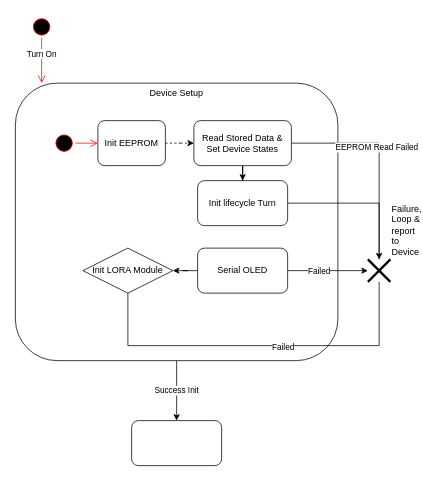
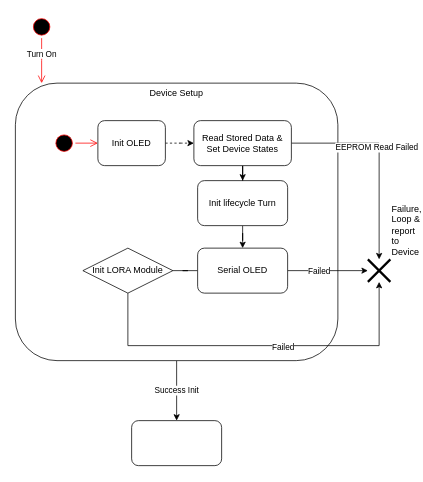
  <mxCell id="0" />
  <mxCell id="1" parent="0" />
  <mxCell id="2" value="" style="ellipse;html=1;shape=startState;fillColor=#000000;strokeColor=#ff0000;" vertex="1" parent="1"><mxGeometry x="40" y="20" width="30" height="30" as="geometry" /></mxCell>
  <mxCell id="3" value="Turn On" style="edgeStyle=orthogonalEdgeStyle;html=1;verticalAlign=bottom;endArrow=open;endSize=8;strokeColor=#ff0000;rounded=0;" edge="1" source="2" parent="1"><mxGeometry relative="1" as="geometry"><mxPoint x="55" y="110" as="targetPoint" /></mxGeometry></mxCell>
  <mxCell id="4" value="Success Init" style="edgeStyle=orthogonalEdgeStyle;rounded=0;orthogonalLoop=1;jettySize=auto;html=1;" edge="1" parent="1" source="5" target="24"><mxGeometry relative="1" as="geometry" /></mxCell>
  <mxCell id="5" value="&lt;div&gt;Device Setup&lt;/div&gt;&lt;div&gt;&lt;br&gt;&lt;/div&gt;&lt;div&gt;&lt;br&gt;&lt;/div&gt;&lt;div&gt;&lt;br&gt;&lt;/div&gt;&lt;div&gt;&lt;br&gt;&lt;/div&gt;&lt;div&gt;&lt;br&gt;&lt;/div&gt;&lt;div&gt;&lt;br&gt;&lt;/div&gt;&lt;div&gt;&lt;br&gt;&lt;/div&gt;&lt;div&gt;&lt;br&gt;&lt;/div&gt;&lt;div&gt;&lt;br&gt;&lt;/div&gt;&lt;div&gt;&lt;br&gt;&lt;/div&gt;&lt;div&gt;&lt;br&gt;&lt;/div&gt;&lt;div&gt;&lt;br&gt;&lt;/div&gt;&lt;div&gt;&lt;br&gt;&lt;/div&gt;&lt;div&gt;&lt;br&gt;&lt;/div&gt;&lt;div&gt;&lt;br&gt;&lt;/div&gt;&lt;div&gt;&lt;br&gt;&lt;/div&gt;&lt;div&gt;&lt;br&gt;&lt;/div&gt;&lt;div&gt;&lt;br&gt;&lt;/div&gt;&lt;div&gt;&lt;br&gt;&lt;/div&gt;&lt;div&gt;&lt;br&gt;&lt;/div&gt;&lt;div&gt;&lt;br&gt;&lt;/div&gt;&lt;div&gt;&lt;br&gt;&lt;/div&gt;&lt;div&gt;&lt;br&gt;&lt;/div&gt;&lt;div&gt;&lt;br&gt;&lt;/div&gt;" style="rounded=1;whiteSpace=wrap;html=1;" vertex="1" parent="1"><mxGeometry x="20" y="110" width="430" height="370" as="geometry" /></mxCell>
  <mxCell id="6" value="" style="ellipse;html=1;shape=startState;fillColor=#000000;strokeColor=#ff0000;" vertex="1" parent="1"><mxGeometry x="70" y="175" width="30" height="30" as="geometry" /></mxCell>
  <mxCell id="7" value="" style="edgeStyle=orthogonalEdgeStyle;html=1;verticalAlign=bottom;endArrow=open;endSize=8;strokeColor=#ff0000;rounded=0;entryX=0;entryY=0.5;entryDx=0;entryDy=0;" edge="1" source="6" parent="1" target="9"><mxGeometry relative="1" as="geometry"><mxPoint x="85" y="270" as="targetPoint" /></mxGeometry></mxCell>
  <mxCell id="8" style="edgeStyle=orthogonalEdgeStyle;rounded=0;orthogonalLoop=1;jettySize=auto;html=1;entryX=0;entryY=0.5;entryDx=0;entryDy=0;dashed=1;" edge="1" parent="1" source="9" target="23"><mxGeometry relative="1" as="geometry" /></mxCell>
- <mxCell id="9" value="Init EEPROM" style="rounded=1;whiteSpace=wrap;html=1;" vertex="1" parent="1"><mxGeometry x="130" y="160" width="90" height="60" as="geometry" /></mxCell>
- <mxCell id="10" value="" style="edgeStyle=orthogonalEdgeStyle;rounded=0;orthogonalLoop=1;jettySize=auto;html=1;" edge="1" parent="1" source="11" target="19"><mxGeometry relative="1" as="geometry" /></mxCell>
+ <mxCell id="9" value="Init OLED" style="rounded=1;whiteSpace=wrap;html=1;" vertex="1" parent="1"><mxGeometry x="130" y="160" width="90" height="60" as="geometry" /></mxCell>
+ <mxCell id="10" value="" style="edgeStyle=orthogonalEdgeStyle;rounded=0;orthogonalLoop=1;jettySize=auto;html=1;" edge="1" parent="1" source="11" target="15"><mxGeometry relative="1" as="geometry" /></mxCell>
  <mxCell id="11" value="Init lifecycle Turn" style="whiteSpace=wrap;html=1;rounded=1;" vertex="1" parent="1"><mxGeometry x="263" y="240" width="120" height="60" as="geometry" /></mxCell>
- <mxCell id="12" value="" style="edgeStyle=orthogonalEdgeStyle;rounded=0;orthogonalLoop=1;jettySize=auto;html=1;" edge="1" parent="1" source="15" target="18"><mxGeometry relative="1" as="geometry" /></mxCell>
+ <mxCell id="12" value="" style="edgeStyle=orthogonalEdgeStyle;rounded=0;orthogonalLoop=1;jettySize=auto;html=1;endArrow=none;" edge="1" parent="1" source="15" target="18"><mxGeometry relative="1" as="geometry" /></mxCell>
  <mxCell id="13" style="edgeStyle=orthogonalEdgeStyle;rounded=0;orthogonalLoop=1;jettySize=auto;html=1;" edge="1" parent="1" source="15" target="19"><mxGeometry relative="1" as="geometry" /></mxCell>
  <mxCell id="14" value="Failed" style="edgeLabel;html=1;align=center;verticalAlign=middle;resizable=0;points=[];" vertex="1" connectable="0" parent="13"><mxGeometry x="-0.234" relative="1" as="geometry"><mxPoint as="offset" /></mxGeometry></mxCell>
  <mxCell id="15" value="Serial OLED" style="whiteSpace=wrap;html=1;rounded=1;" vertex="1" parent="1"><mxGeometry x="263" y="330" width="120" height="60" as="geometry" /></mxCell>
- <mxCell id="16" style="edgeStyle=orthogonalEdgeStyle;rounded=0;orthogonalLoop=1;jettySize=auto;html=1;endArrow=none;" edge="1" parent="1" source="18" target="19"><mxGeometry relative="1" as="geometry"><Array as="points"><mxPoint x="170" y="460" /><mxPoint x="505" y="460" /></Array></mxGeometry></mxCell>
+ <mxCell id="16" style="edgeStyle=orthogonalEdgeStyle;rounded=0;orthogonalLoop=1;jettySize=auto;html=1;" edge="1" parent="1" source="18" target="19"><mxGeometry relative="1" as="geometry"><Array as="points"><mxPoint x="170" y="460" /><mxPoint x="505" y="460" /></Array></mxGeometry></mxCell>
  <mxCell id="17" value="Failed" style="edgeLabel;html=1;align=center;verticalAlign=middle;resizable=0;points=[];" vertex="1" connectable="0" parent="16"><mxGeometry x="0.127" y="-1" relative="1" as="geometry"><mxPoint as="offset" /></mxGeometry></mxCell>
  <mxCell id="18" value="Init LORA Module" style="rhombus;whiteSpace=wrap;html=1;" vertex="1" parent="1"><mxGeometry x="110" y="330" width="120" height="60" as="geometry" /></mxCell>
  <mxCell id="19" value="&lt;div&gt;&lt;br&gt;&lt;/div&gt;&lt;div&gt;&lt;br&gt;&lt;/div&gt;&lt;div&gt;&lt;br&gt;&lt;/div&gt;&lt;div&gt;&lt;br&gt;&lt;/div&gt;&lt;div&gt;&lt;br&gt;&lt;/div&gt;&lt;div&gt;&lt;br&gt;&lt;/div&gt;&lt;div&gt;Failure, Loop &amp;amp; report to Device&lt;br&gt;&lt;/div&gt;" style="shape=umlDestroy;whiteSpace=wrap;html=1;strokeWidth=3;targetShapes=umlLifeline;align=left;labelPosition=right;verticalLabelPosition=top;verticalAlign=bottom;" vertex="1" parent="1"><mxGeometry x="490" y="345" width="30" height="30" as="geometry" /></mxCell>
- <mxCell id="20" style="edgeStyle=orthogonalEdgeStyle;rounded=0;orthogonalLoop=1;jettySize=auto;html=1;endArrow=none;" edge="1" parent="1" source="23" target="19"><mxGeometry relative="1" as="geometry" /></mxCell>
+ <mxCell id="20" style="edgeStyle=orthogonalEdgeStyle;rounded=0;orthogonalLoop=1;jettySize=auto;html=1;" edge="1" parent="1" source="23" target="19"><mxGeometry relative="1" as="geometry" /></mxCell>
  <mxCell id="21" value="EEPROM Read Failed" style="edgeLabel;html=1;align=center;verticalAlign=middle;resizable=0;points=[];" vertex="1" connectable="0" parent="20"><mxGeometry x="-0.103" y="-4" relative="1" as="geometry"><mxPoint as="offset" /></mxGeometry></mxCell>
  <mxCell id="22" style="edgeStyle=orthogonalEdgeStyle;rounded=0;orthogonalLoop=1;jettySize=auto;html=1;entryX=0.5;entryY=0;entryDx=0;entryDy=0;" edge="1" parent="1" source="23" target="11"><mxGeometry relative="1" as="geometry" /></mxCell>
  <mxCell id="23" value="Read Stored Data &amp;amp; Set Device States" style="rounded=1;whiteSpace=wrap;html=1;" vertex="1" parent="1"><mxGeometry x="258" y="160" width="130" height="60" as="geometry" /></mxCell>
  <mxCell id="24" value="" style="whiteSpace=wrap;html=1;rounded=1;" vertex="1" parent="1"><mxGeometry x="175" y="560" width="120" height="60" as="geometry" /></mxCell>
